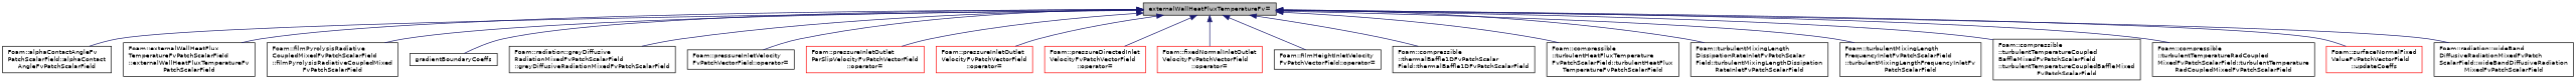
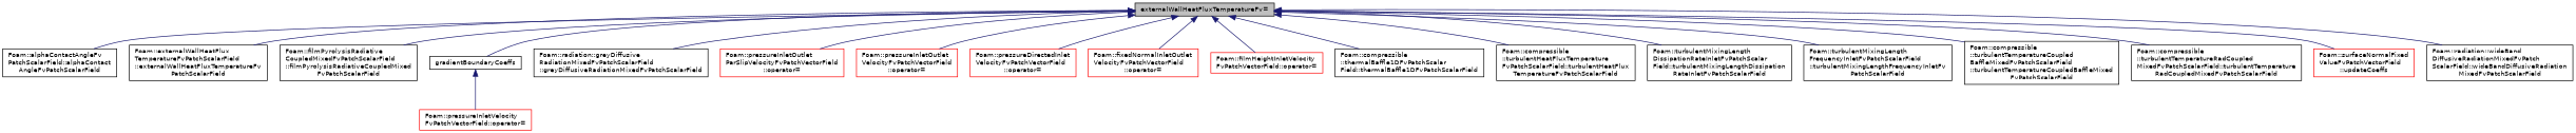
  digraph {
    rankdir=TB
    node [color=black fontname=Helvetica fontsize=10 shape=record]
    edge [color=midnightblue dir=back fontname=Helvetica fontsize=10 labelfontname=Helvetica labelfontsize=10 style=solid]
    n1 [fillcolor=grey75 fontcolor=black height=0.2 label="externalWallHeatFluxTemperatureFv=" style=filled width=0.4]
    n2 [height=0.2 label="Foam::alphaContactAngleFv\lPatchScalarField::alphaContact\lAngleFvPatchScalarField" width=0.4]
    n3 [height=0.2 label="Foam::externalWallHeatFlux\lTemperatureFvPatchScalarField\l::externalWallHeatFluxTemperatureFv\lPatchScalarField" width=0.4]
    n4 [height=0.2 label="Foam::filmPyrolysisRadiative\lCoupledMixedFvPatchScalarField\l::filmPyrolysisRadiativeCoupledMixed\lFvPatchScalarField" width=0.4]
    n5 [height=0.2 label=gradientBoundaryCoeffs width=0.4]
    n6 [height=0.2 label="Foam::radiation::greyDiffusive\lRadiationMixedFvPatchScalarField\l::greyDiffusiveRadiationMixedFvPatchScalarField" width=0.4]
-   n7 [height=0.2 label="Foam::pressureInletVelocity\lFvPatchVectorField::operator=" width=0.4]
+   n7 [color=red height=0.2 label="Foam::pressureInletVelocity\lFvPatchVectorField::operator=" width=0.4]
    n8 [color=red height=0.2 label="Foam::pressureInletOutlet\lParSlipVelocityFvPatchVectorField\l::operator=" width=0.4]
    n9 [color=red height=0.2 label="Foam::pressureInletOutlet\lVelocityFvPatchVectorField\l::operator=" width=0.4]
    n10 [color=red height=0.2 label="Foam::pressureDirectedInlet\lVelocityFvPatchVectorField\l::operator=" width=0.4]
    n11 [color=red height=0.2 label="Foam::fixedNormalInletOutlet\lVelocityFvPatchVectorField\l::operator=" width=0.4]
-   n12 [height=0.2 label="Foam::filmHeightInletVelocity\lFvPatchVectorField::operator=" width=0.4]
+   n12 [color=red height=0.2 label="Foam::filmHeightInletVelocity\lFvPatchVectorField::operator=" width=0.4]
    n13 [height=0.2 label="Foam::compressible\l::thermalBaffle1DFvPatchScalar\lField::thermalBaffle1DFvPatchScalarField" width=0.4]
    n14 [height=0.2 label="Foam::compressible\l::turbulentHeatFluxTemperature\lFvPatchScalarField::turbulentHeatFlux\lTemperatureFvPatchScalarField" width=0.4]
    n15 [height=0.2 label="Foam::turbulentMixingLength\lDissipationRateInletFvPatchScalar\lField::turbulentMixingLengthDissipation\lRateInletFvPatchScalarField" width=0.4]
    n16 [height=0.2 label="Foam::turbulentMixingLength\lFrequencyInletFvPatchScalarField\l::turbulentMixingLengthFrequencyInletFv\lPatchScalarField" width=0.4]
    n17 [height=0.2 label="Foam::compressible\l::turbulentTemperatureCoupled\lBaffleMixedFvPatchScalarField\l::turbulentTemperatureCoupledBaffleMixed\lFvPatchScalarField" width=0.4]
    n18 [height=0.2 label="Foam::compressible\l::turbulentTemperatureRadCoupled\lMixedFvPatchScalarField::turbulentTemperature\lRadCoupledMixedFvPatchScalarField" width=0.4]
    n19 [color=red height=0.2 label="Foam::surfaceNormalFixed\lValueFvPatchVectorField\l::updateCoeffs" width=0.4]
    n20 [height=0.2 label="Foam::radiation::wideBand\lDiffusiveRadiationMixedFvPatch\lScalarField::wideBandDiffusiveRadiation\lMixedFvPatchScalarField" width=0.4]
    n1 -> n2
    n1 -> n3
    n1 -> n4
    n1 -> n5
    n1 -> n6
-   n1 -> n7
+   n5 -> n7
    n1 -> n8
    n1 -> n9
    n1 -> n10
    n1 -> n11
    n1 -> n12
    n1 -> n13
    n1 -> n14
    n1 -> n15
    n1 -> n16
    n1 -> n17
    n1 -> n18
    n1 -> n19
    n1 -> n20
  }
